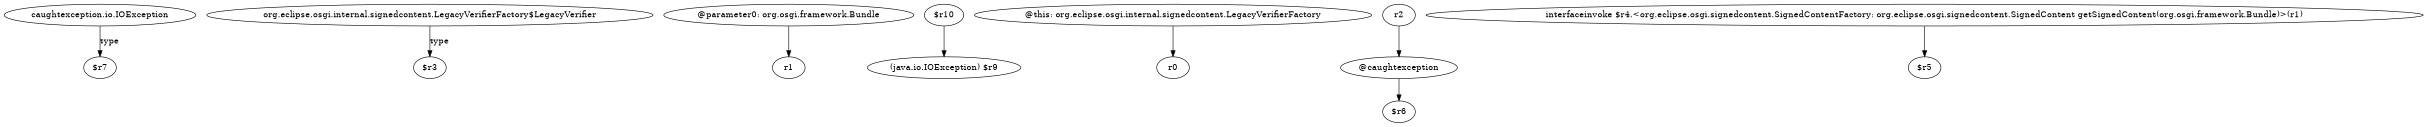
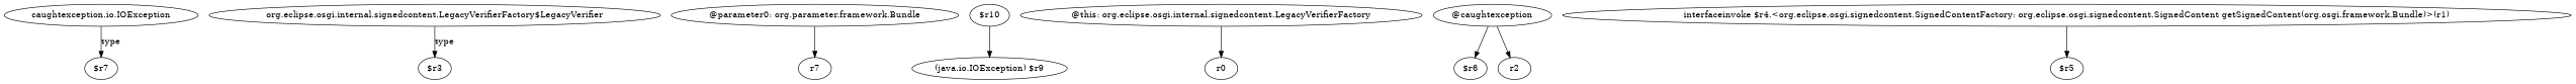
  digraph {
    fontname="DejaVu Serif"
    node [fontname="DejaVu Serif"]
    edge [fontname="DejaVu Serif"]
    n1 [label="caughtexception.io.IOException"]
    n2 [label="$r7"]
    n3 [label="org.eclipse.osgi.internal.signedcontent.LegacyVerifierFactory$LegacyVerifier"]
    n4 [label="$r3"]
-   n5 [label="@parameter0: org.osgi.framework.Bundle"]
-   n6 [label=r1]
+   n5 [label="@parameter0: org.parameter.framework.Bundle"]
+   n6 [label=r7]
    n7 [label="(java.io.IOException) $r9"]
    n8 [label="$r10"]
    n9 [label="@this: org.eclipse.osgi.internal.signedcontent.LegacyVerifierFactory"]
    n10 [label=r0]
    n11 [label="$r6"]
    n12 [label=r2]
    n13 [label="@caughtexception"]
    n14 [label="interfaceinvoke $r4.<org.eclipse.osgi.signedcontent.SignedContentFactory: org.eclipse.osgi.signedcontent.SignedContent getSignedContent(org.osgi.framework.Bundle)>(r1)"]
    n15 [label="$r5"]
    n1 -> n2 [label=type]
    n3 -> n4 [label=type]
    n5 -> n6
    n8 -> n7
    n9 -> n10
    n13 -> n11
-   n12 -> n13
+   n13 -> n12
    n14 -> n15
  }
